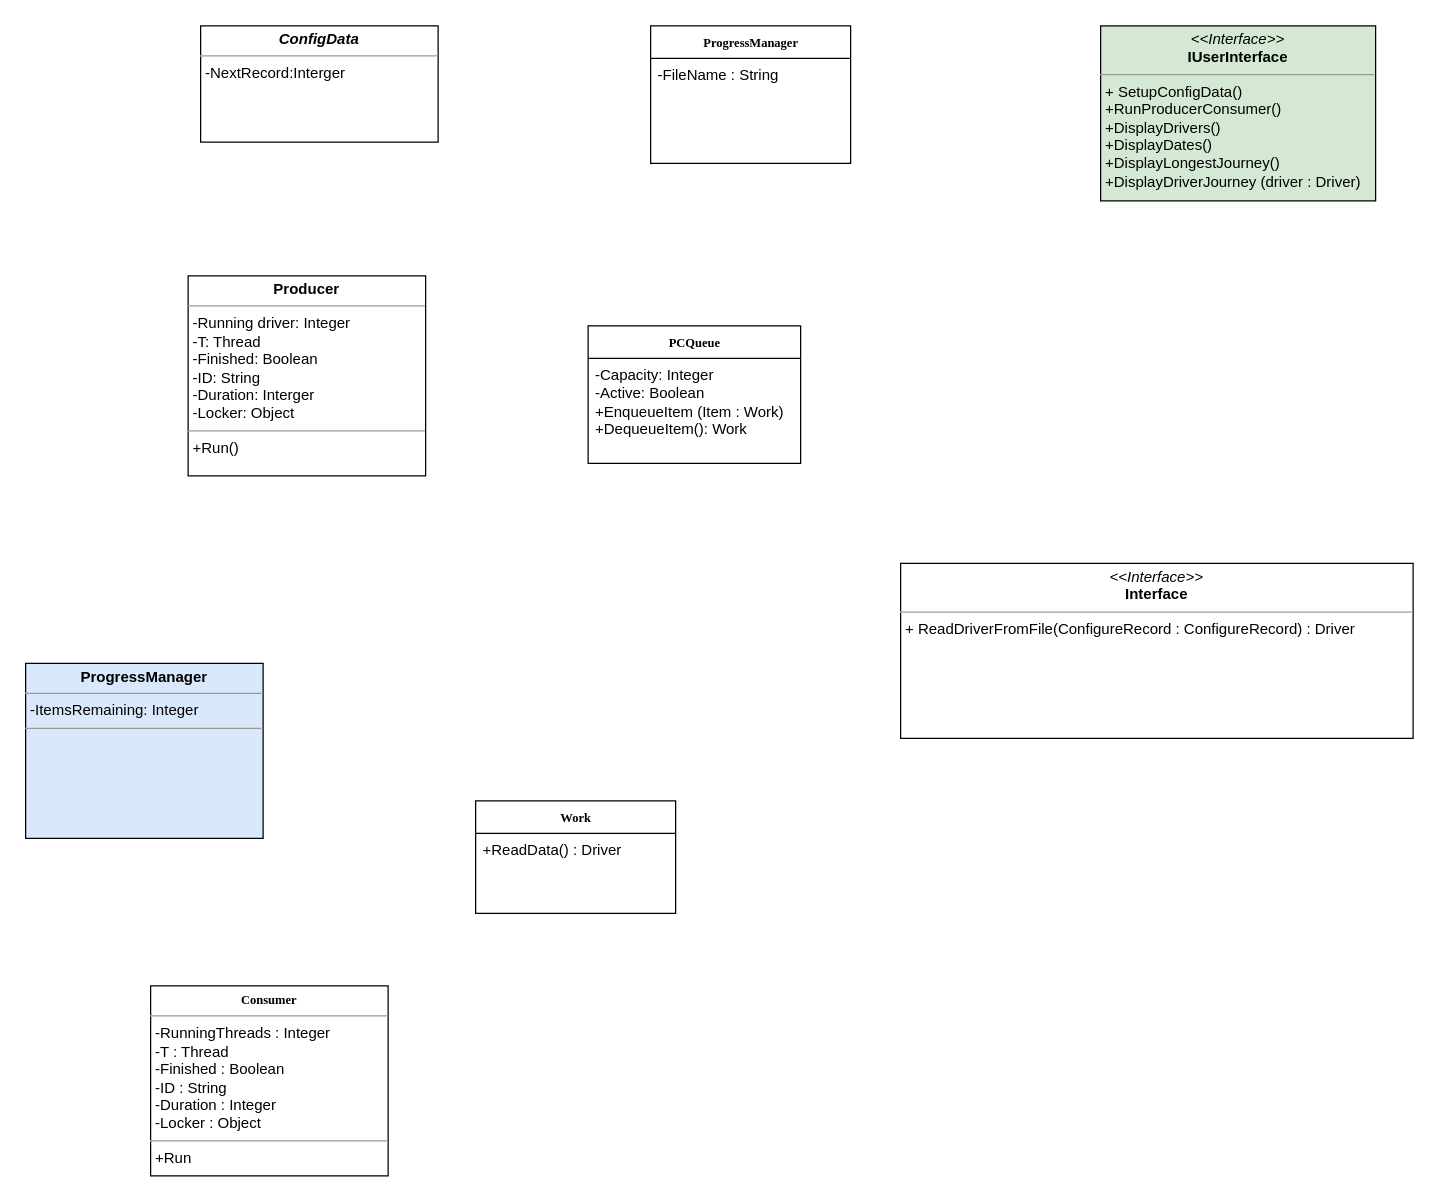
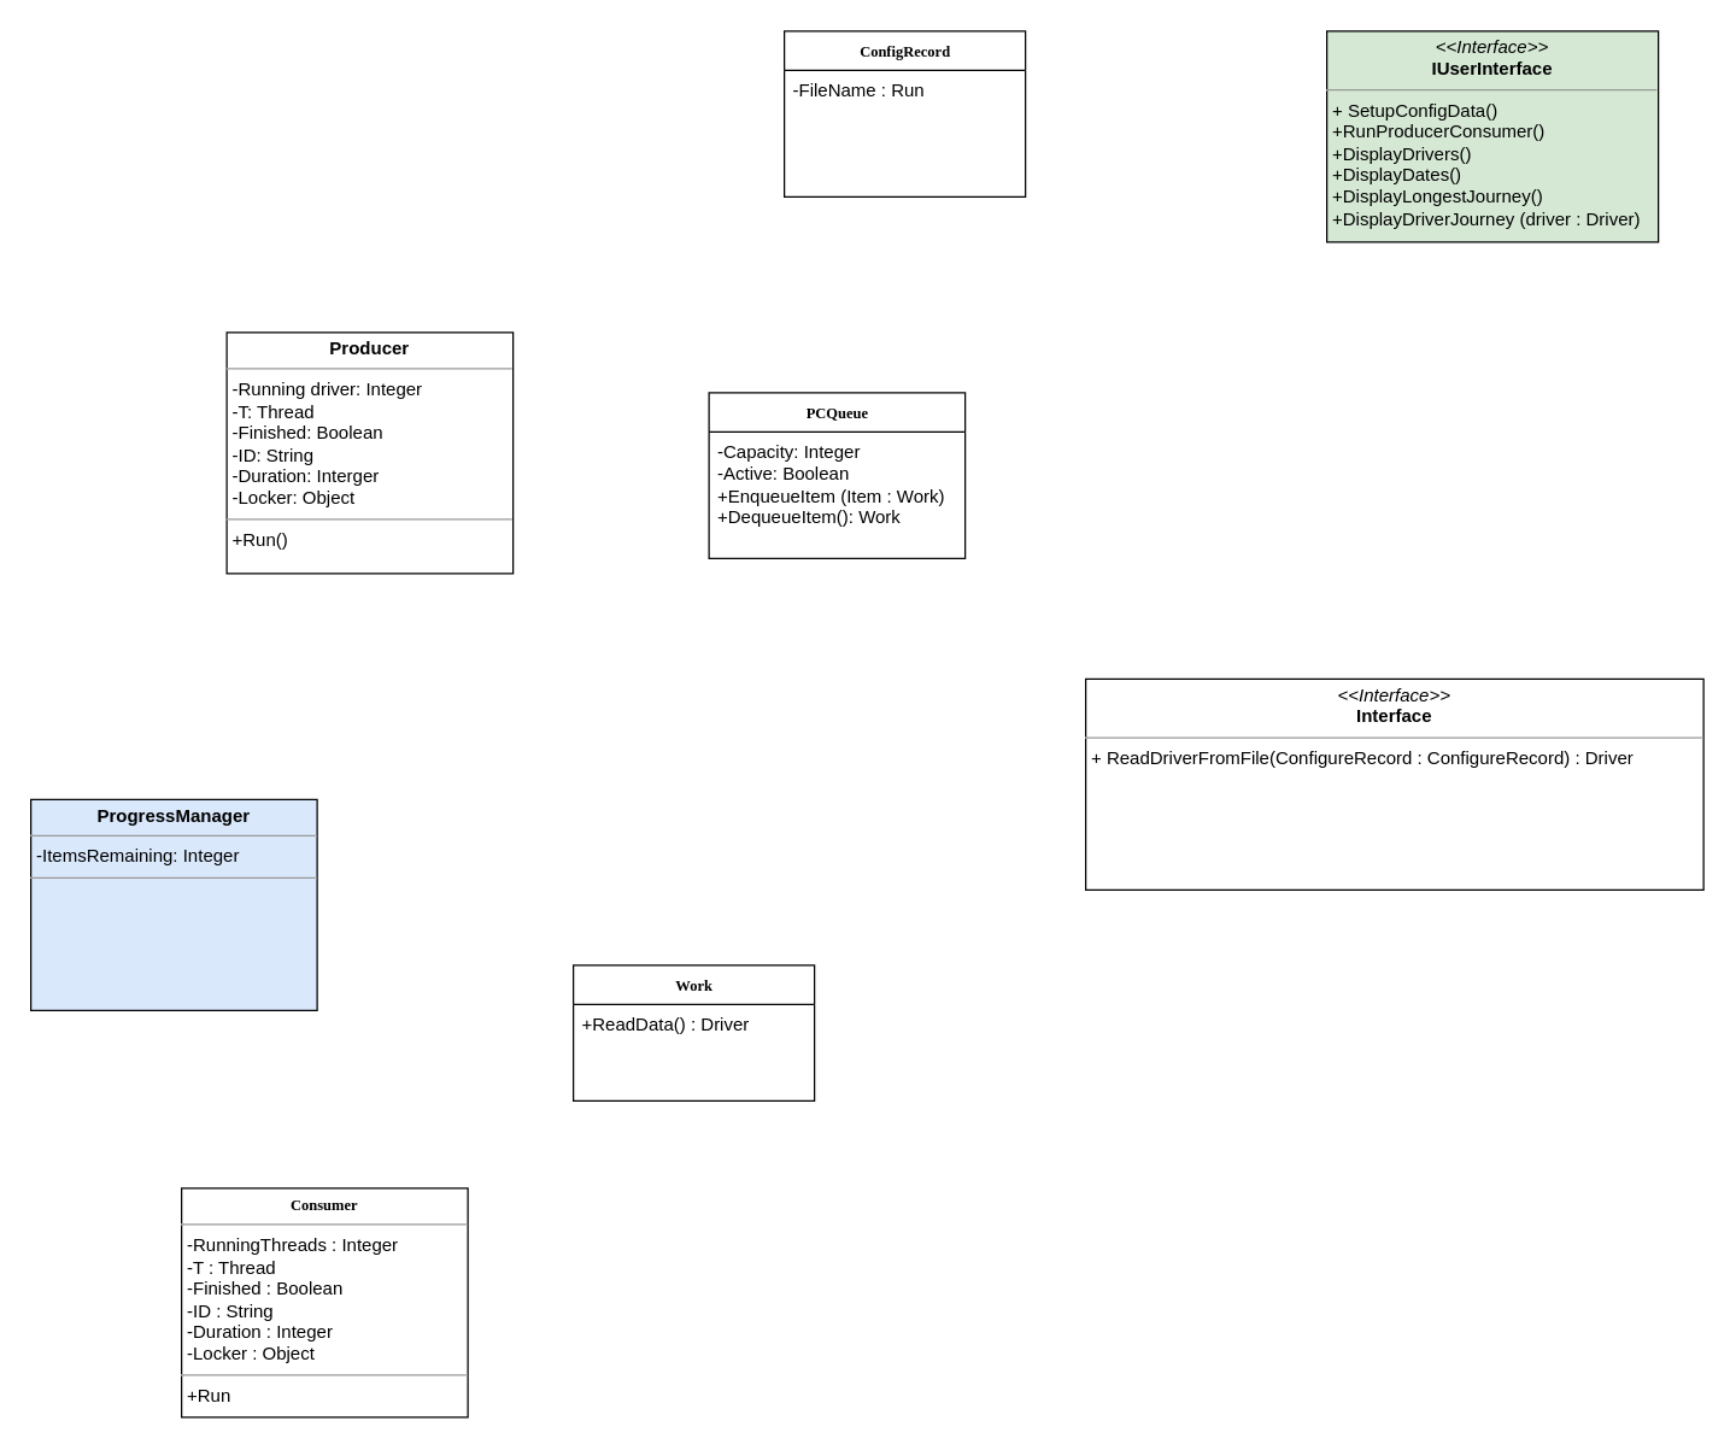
  <mxCell id="0" />
  <mxCell id="1" parent="0" />
  <mxCell id="2" value="&lt;b&gt;Work&lt;/b&gt;" style="swimlane;html=1;fontStyle=0;childLayout=stackLayout;horizontal=1;startSize=26;fillColor=none;horizontalStack=0;resizeParent=1;resizeLast=0;collapsible=1;marginBottom=0;swimlaneFillColor=#ffffff;rounded=0;shadow=0;comic=0;labelBackgroundColor=none;strokeWidth=1;fontFamily=Verdana;fontSize=10;align=center;" parent="1" vertex="1"><mxGeometry x="380" y="640" width="160" height="90" as="geometry" /></mxCell>
  <mxCell id="3" value="+ReadData() : Driver" style="text;html=1;strokeColor=none;fillColor=none;align=left;verticalAlign=top;spacingLeft=4;spacingRight=4;whiteSpace=wrap;overflow=hidden;rotatable=0;points=[[0,0.5],[1,0.5]];portConstraint=eastwest;" parent="2" vertex="1"><mxGeometry y="26" width="160" height="54" as="geometry" /></mxCell>
- <mxCell id="4" value="&lt;b&gt;ProgressManager&lt;/b&gt;" style="swimlane;html=1;fontStyle=0;childLayout=stackLayout;horizontal=1;startSize=26;fillColor=none;horizontalStack=0;resizeParent=1;resizeLast=0;collapsible=1;marginBottom=0;swimlaneFillColor=#ffffff;rounded=0;shadow=0;comic=0;labelBackgroundColor=none;strokeWidth=1;fontFamily=Verdana;fontSize=10;align=center;" parent="1" vertex="1"><mxGeometry x="520" y="20" width="160" height="110" as="geometry" /></mxCell>
- <mxCell id="5" value="-FileName : String" style="text;html=1;strokeColor=none;fillColor=none;align=left;verticalAlign=top;spacingLeft=4;spacingRight=4;whiteSpace=wrap;overflow=hidden;rotatable=0;points=[[0,0.5],[1,0.5]];portConstraint=eastwest;" parent="4" vertex="1"><mxGeometry y="26" width="160" height="26" as="geometry" /></mxCell>
+ <mxCell id="4" value="&lt;b&gt;ConfigRecord&lt;/b&gt;" style="swimlane;html=1;fontStyle=0;childLayout=stackLayout;horizontal=1;startSize=26;fillColor=none;horizontalStack=0;resizeParent=1;resizeLast=0;collapsible=1;marginBottom=0;swimlaneFillColor=#ffffff;rounded=0;shadow=0;comic=0;labelBackgroundColor=none;strokeWidth=1;fontFamily=Verdana;fontSize=10;align=center;" parent="1" vertex="1"><mxGeometry x="520" y="20" width="160" height="110" as="geometry" /></mxCell>
+ <mxCell id="5" value="-FileName : Run" style="text;html=1;strokeColor=none;fillColor=none;align=left;verticalAlign=top;spacingLeft=4;spacingRight=4;whiteSpace=wrap;overflow=hidden;rotatable=0;points=[[0,0.5],[1,0.5]];portConstraint=eastwest;" parent="4" vertex="1"><mxGeometry y="26" width="160" height="26" as="geometry" /></mxCell>
  <mxCell id="6" value="&lt;b&gt;PCQueue&lt;/b&gt;" style="swimlane;html=1;fontStyle=0;childLayout=stackLayout;horizontal=1;startSize=26;fillColor=none;horizontalStack=0;resizeParent=1;resizeLast=0;collapsible=1;marginBottom=0;swimlaneFillColor=#ffffff;rounded=0;shadow=0;comic=0;labelBackgroundColor=none;strokeWidth=1;fontFamily=Verdana;fontSize=10;align=center;" parent="1" vertex="1"><mxGeometry x="470" y="260" width="170" height="110" as="geometry"><mxRectangle x="365" y="280" width="90" height="30" as="alternateBounds" /></mxGeometry></mxCell>
  <mxCell id="7" value="-Capacity: Integer&lt;br&gt;-Active: Boolean&lt;br&gt;+EnqueueItem (Item : Work)&lt;br&gt;+DequeueItem(): Work" style="text;html=1;strokeColor=none;fillColor=none;align=left;verticalAlign=top;spacingLeft=4;spacingRight=4;whiteSpace=wrap;overflow=hidden;rotatable=0;points=[[0,0.5],[1,0.5]];portConstraint=eastwest;" parent="6" vertex="1"><mxGeometry y="26" width="170" height="74" as="geometry" /></mxCell>
  <mxCell id="8" value="&lt;p style=&quot;margin:0px;margin-top:4px;text-align:center;&quot;&gt;&lt;i&gt;&amp;lt;&amp;lt;Interface&amp;gt;&amp;gt;&lt;/i&gt;&lt;br&gt;&lt;b&gt;Interface&lt;/b&gt;&lt;/p&gt;&lt;hr size=&quot;1&quot;&gt;&lt;p style=&quot;margin:0px;margin-left:4px;&quot;&gt;+ ReadDriverFromFile(ConfigureRecord : ConfigureRecord) : Driver&lt;br&gt;&lt;/p&gt;" style="verticalAlign=top;align=left;overflow=fill;fontSize=12;fontFamily=Helvetica;html=1;rounded=0;shadow=0;comic=0;labelBackgroundColor=none;strokeWidth=1" parent="1" vertex="1"><mxGeometry x="720" y="450" width="410" height="140" as="geometry" /></mxCell>
  <mxCell id="9" value="&lt;p style=&quot;margin:0px;margin-top:4px;text-align:center;&quot;&gt;&lt;i&gt;&amp;lt;&amp;lt;Interface&amp;gt;&amp;gt;&lt;/i&gt;&lt;br&gt;&lt;b&gt;IUserInterface&lt;/b&gt;&lt;/p&gt;&lt;hr size=&quot;1&quot;&gt;&lt;p style=&quot;margin:0px;margin-left:4px;&quot;&gt;+ SetupConfigData()&lt;/p&gt;&lt;p style=&quot;margin:0px;margin-left:4px;&quot;&gt;+RunProducerConsumer()&lt;/p&gt;&lt;p style=&quot;margin:0px;margin-left:4px;&quot;&gt;+DisplayDrivers()&lt;/p&gt;&lt;p style=&quot;margin:0px;margin-left:4px;&quot;&gt;+DisplayDates()&lt;/p&gt;&lt;p style=&quot;margin:0px;margin-left:4px;&quot;&gt;+DisplayLongestJourney()&lt;/p&gt;&lt;p style=&quot;margin:0px;margin-left:4px;&quot;&gt;+DisplayDriverJourney (driver : Driver)&lt;/p&gt;" style="verticalAlign=top;align=left;overflow=fill;fontSize=12;fontFamily=Helvetica;html=1;rounded=0;shadow=0;comic=0;labelBackgroundColor=none;strokeWidth=1;fillColor=#d5e8d4;" parent="1" vertex="1"><mxGeometry x="880" y="20" width="220" height="140" as="geometry" /></mxCell>
- <mxCell id="10" value="&lt;p style=&quot;margin:0px;margin-top:4px;text-align:center;&quot;&gt;&lt;b&gt;&lt;i&gt;ConfigData&lt;/i&gt;&lt;/b&gt;&lt;/p&gt;&lt;hr size=&quot;1&quot;&gt;&lt;p style=&quot;margin:0px;margin-left:4px;&quot;&gt;-NextRecord:Interger&lt;/p&gt;&lt;p style=&quot;margin:0px;margin-left:4px;&quot;&gt;&lt;br&gt;&lt;/p&gt;" style="verticalAlign=top;align=left;overflow=fill;fontSize=12;fontFamily=Helvetica;html=1;rounded=0;shadow=0;comic=0;labelBackgroundColor=none;strokeWidth=1" parent="1" vertex="1"><mxGeometry x="160" y="20" width="190" height="93" as="geometry" /></mxCell>
  <mxCell id="11" value="&lt;p style=&quot;margin:0px;margin-top:4px;text-align:center;&quot;&gt;&lt;b&gt;Producer&lt;/b&gt;&lt;/p&gt;&lt;hr size=&quot;1&quot;&gt;&lt;p style=&quot;margin:0px;margin-left:4px;&quot;&gt;-Running driver: Integer&lt;/p&gt;&lt;p style=&quot;margin:0px;margin-left:4px;&quot;&gt;-T: Thread&lt;/p&gt;&lt;p style=&quot;margin:0px;margin-left:4px;&quot;&gt;-Finished: Boolean&lt;/p&gt;&lt;p style=&quot;margin:0px;margin-left:4px;&quot;&gt;-ID: String&lt;/p&gt;&lt;p style=&quot;margin:0px;margin-left:4px;&quot;&gt;-Duration: Interger&lt;/p&gt;&lt;p style=&quot;margin:0px;margin-left:4px;&quot;&gt;-Locker: Object&lt;/p&gt;&lt;hr size=&quot;1&quot;&gt;&lt;p style=&quot;margin:0px;margin-left:4px;&quot;&gt;+Run()&lt;/p&gt;" style="verticalAlign=top;align=left;overflow=fill;fontSize=12;fontFamily=Helvetica;html=1;rounded=0;shadow=0;comic=0;labelBackgroundColor=none;strokeWidth=1" parent="1" vertex="1"><mxGeometry x="150" y="220" width="190" height="160" as="geometry" /></mxCell>
  <mxCell id="12" value="&lt;p style=&quot;margin:0px;margin-top:4px;text-align:center;&quot;&gt;&lt;b&gt;ProgressManager&lt;/b&gt;&lt;/p&gt;&lt;hr size=&quot;1&quot;&gt;&lt;p style=&quot;margin:0px;margin-left:4px;&quot;&gt;-ItemsRemaining: Integer&lt;/p&gt;&lt;hr size=&quot;1&quot;&gt;&lt;p style=&quot;margin:0px;margin-left:4px;&quot;&gt;&lt;br&gt;&lt;/p&gt;" style="verticalAlign=top;align=left;overflow=fill;fontSize=12;fontFamily=Helvetica;html=1;rounded=0;shadow=0;comic=0;labelBackgroundColor=none;strokeWidth=1;fillColor=#dae8fc;" parent="1" vertex="1"><mxGeometry x="20" y="530" width="190" height="140" as="geometry" /></mxCell>
  <mxCell id="13" value="&lt;p style=&quot;margin:0px;margin-top:4px;text-align:center;&quot;&gt;&lt;b style=&quot;border-color: var(--border-color); font-family: Verdana; font-size: 10px;&quot;&gt;Consumer&lt;/b&gt;&lt;br&gt;&lt;/p&gt;&lt;hr size=&quot;1&quot;&gt;&lt;p style=&quot;margin:0px;margin-left:4px;&quot;&gt;-RunningThreads : Integer&lt;br style=&quot;border-color: var(--border-color);&quot;&gt;&lt;span style=&quot;&quot;&gt;-T : Thread&lt;/span&gt;&lt;br style=&quot;border-color: var(--border-color);&quot;&gt;&lt;span style=&quot;&quot;&gt;-Finished : Boolean&lt;/span&gt;&lt;br style=&quot;border-color: var(--border-color);&quot;&gt;&lt;span style=&quot;&quot;&gt;-ID : String&lt;/span&gt;&lt;br style=&quot;border-color: var(--border-color);&quot;&gt;&lt;span style=&quot;&quot;&gt;-Duration : Integer&lt;/span&gt;&lt;br style=&quot;border-color: var(--border-color);&quot;&gt;&lt;span style=&quot;&quot;&gt;-Locker : Object&lt;/span&gt;&lt;br&gt;&lt;/p&gt;&lt;hr size=&quot;1&quot;&gt;&lt;p style=&quot;margin:0px;margin-left:4px;&quot;&gt;+Run&lt;/p&gt;" style="verticalAlign=top;align=left;overflow=fill;fontSize=12;fontFamily=Helvetica;html=1;rounded=0;shadow=0;comic=0;labelBackgroundColor=none;strokeWidth=1" vertex="1" parent="1"><mxGeometry x="120" y="788" width="190" height="152" as="geometry" /></mxCell>
